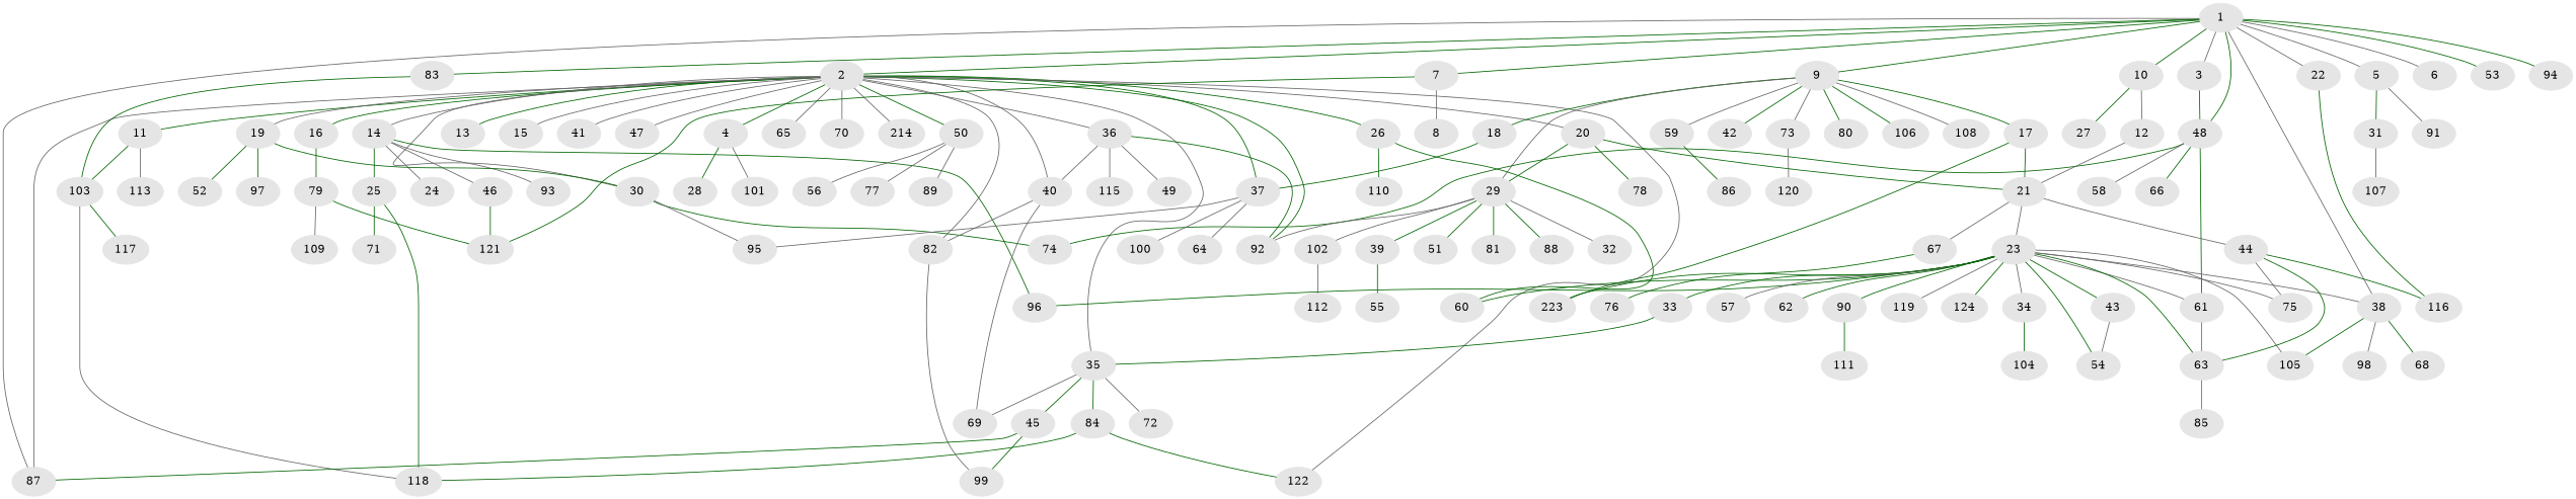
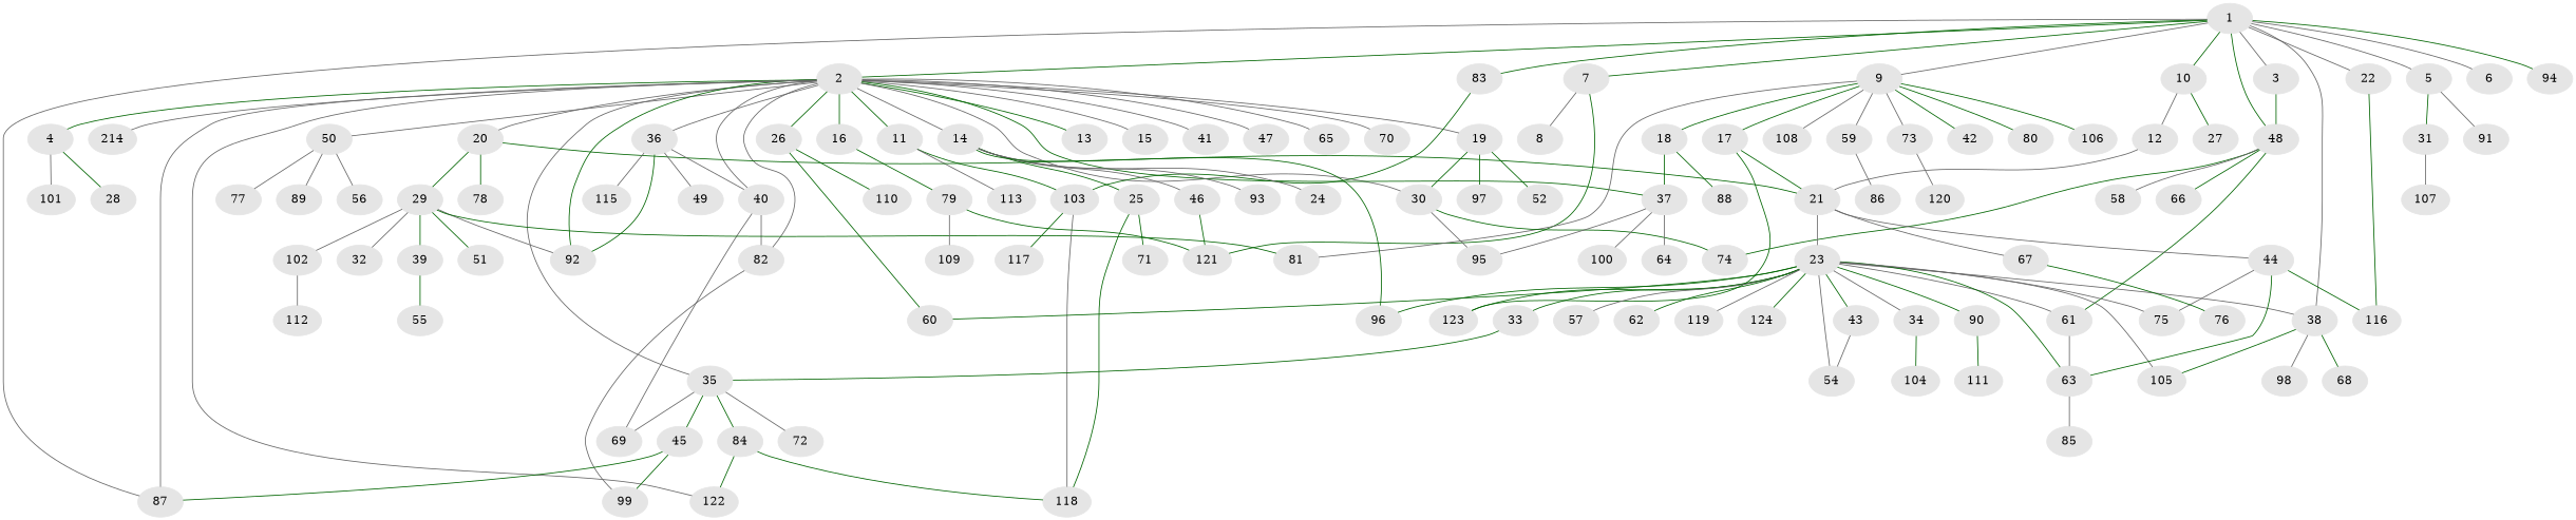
  graph {
    node [color=gray90 style=filled]
    edge [color=darkgreen]
    1
    2
    3
    5
    6
    7
    9
    10
    22
    38
    48
-   53
    83
    87
    94
    4
    11
    13
    14
    15
    16
    19
    20
    26
    30
    35
    36
    37
    40
    41
    47
    50
    65
    70
    82
    92
    n37 [label=214]
    122
    31
    91
    8
    121
    17
    18
    29
    42
    59
    73
    80
    106
    108
    12
    27
    116
    105
    68
    98
    61
    74
    58
    66
    103
    28
    101
    113
    24
    25
    46
    93
    96
    79
    52
    97
    21
    78
    60
    110
    95
    45
    72
    84
    69
    49
    115
    64
    100
    56
    77
    89
    99
    107
-   123 [label=223]
+   123
    32
    39
    51
    81
    88
    102
    86
    120
    118
    117
    23
    44
    67
    71
    109
    33
    34
    43
    54
    57
    62
    63
    75
    90
    119
    124
    76
    104
    85
    111
    55
    112
    1 -- 2
    1 -- 3 [color=gray40]
    1 -- 5 [color=gray40]
    1 -- 6 [color=gray40]
    1 -- 7
-   1 -- 9
+   1 -- 9 [color=gray40]
    1 -- 10
    1 -- 22 [color=gray40]
    1 -- 38 [color=gray40]
    1 -- 48
-   1 -- 53
    1 -- 83
    1 -- 87 [color=gray40]
    1 -- 94
    2 -- 87 [color=gray40]
    2 -- 4
    2 -- 11
    2 -- 13
    2 -- 14 [color=gray40]
    2 -- 15 [color=gray40]
    2 -- 16
    2 -- 19 [color=gray40]
    2 -- 20 [color=gray40]
    2 -- 26
    2 -- 30 [color=gray40]
    2 -- 35 [color=gray40]
    2 -- 36 [color=gray40]
    2 -- 37
    2 -- 40 [color=gray40]
    2 -- 41 [color=gray40]
    2 -- 47 [color=gray40]
-   2 -- 50
+   2 -- 50 [color=gray40]
    2 -- 65 [color=gray40]
    2 -- 70 [color=gray40]
    2 -- 82 [color=gray40]
    2 -- 92
    2 -- n37 [color=gray40]
    2 -- 122 [color=gray40]
    3 -- 48
    5 -- 31
    5 -- 91 [color=gray40]
    7 -- 8 [color=gray40]
    7 -- 121
    9 -- 17
    9 -- 18
-   9 -- 29 [color=gray40]
+   9 -- 81 [color=gray40]
    9 -- 42
    9 -- 59 [color=gray40]
    9 -- 73 [color=gray40]
    9 -- 80
    9 -- 106
    9 -- 108 [color=gray40]
    10 -- 12 [color=gray40]
    10 -- 27
    22 -- 116
    38 -- 105
    38 -- 68
    38 -- 98 [color=gray40]
    48 -- 61
    48 -- 74
    48 -- 58 [color=gray40]
    48 -- 66
    83 -- 103
    4 -- 28
    4 -- 101 [color=gray40]
    11 -- 103
    11 -- 113 [color=gray40]
    14 -- 24 [color=gray40]
    14 -- 25
    14 -- 46 [color=gray40]
    14 -- 93 [color=gray40]
    14 -- 96
    16 -- 79
    19 -- 30
    19 -- 52
    19 -- 97
    20 -- 29
    20 -- 21
    20 -- 78
    26 -- 60
    26 -- 110
    30 -- 74
    30 -- 95 [color=gray40]
    35 -- 45
    35 -- 72 [color=gray40]
    35 -- 84
    35 -- 69 [color=gray40]
    36 -- 40 [color=gray40]
    36 -- 92
    36 -- 49 [color=gray40]
    36 -- 115 [color=gray40]
    37 -- 95 [color=gray40]
    37 -- 64 [color=gray40]
    37 -- 100 [color=gray40]
    40 -- 82 [color=gray40]
    40 -- 69 [color=gray40]
    50 -- 56 [color=gray40]
    50 -- 77 [color=gray40]
    50 -- 89 [color=gray40]
    82 -- 99 [color=gray40]
    31 -- 107 [color=gray40]
    17 -- 21
    17 -- 123
    18 -- 37
    29 -- 92 [color=gray40]
    29 -- 32 [color=gray40]
    29 -- 39
    29 -- 51
    29 -- 81
-   29 -- 88
+   18 -- 88
    29 -- 102 [color=gray40]
-   59 -- 86
+   59 -- 86 [color=gray40]
    73 -- 120 [color=gray40]
    12 -- 21 [color=gray40]
    61 -- 63 [color=gray40]
    103 -- 118 [color=gray40]
    103 -- 117
    25 -- 118
    25 -- 71
    46 -- 121
    79 -- 121
    79 -- 109 [color=gray40]
    21 -- 23 [color=gray40]
    21 -- 44 [color=gray40]
    21 -- 67 [color=gray40]
    45 -- 87
    45 -- 99
    84 -- 122
    84 -- 118
    39 -- 55
    102 -- 112 [color=gray40]
    23 -- 38 [color=gray40]
    23 -- 105 [color=gray40]
    23 -- 61 [color=gray40]
    23 -- 96
    23 -- 60
    23 -- 123
    23 -- 33
    23 -- 34 [color=gray40]
    23 -- 43
-   23 -- 54
+   23 -- 54 [color=gray40]
    23 -- 57 [color=gray40]
    23 -- 62
    23 -- 63
    23 -- 75 [color=gray40]
    23 -- 90
    23 -- 119 [color=gray40]
    23 -- 124
    44 -- 116
    44 -- 63
    44 -- 75 [color=gray40]
    67 -- 76
    33 -- 35
    34 -- 104
    43 -- 54 [color=gray40]
    63 -- 85 [color=gray40]
    90 -- 111
  }
